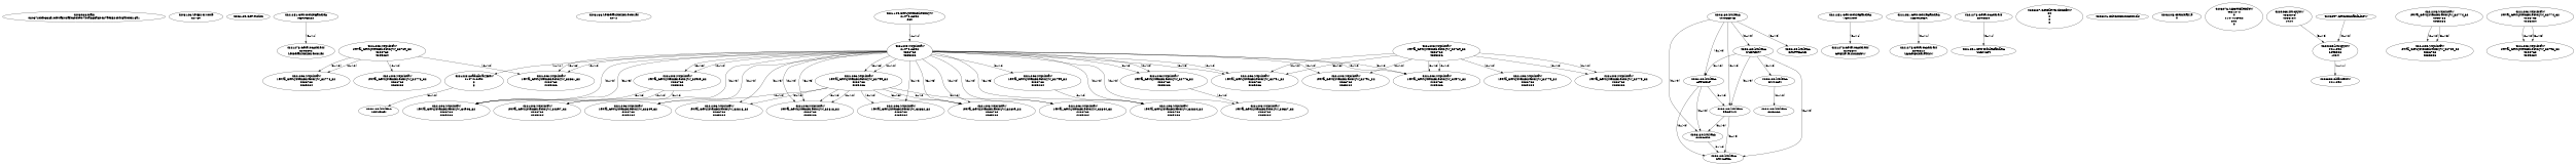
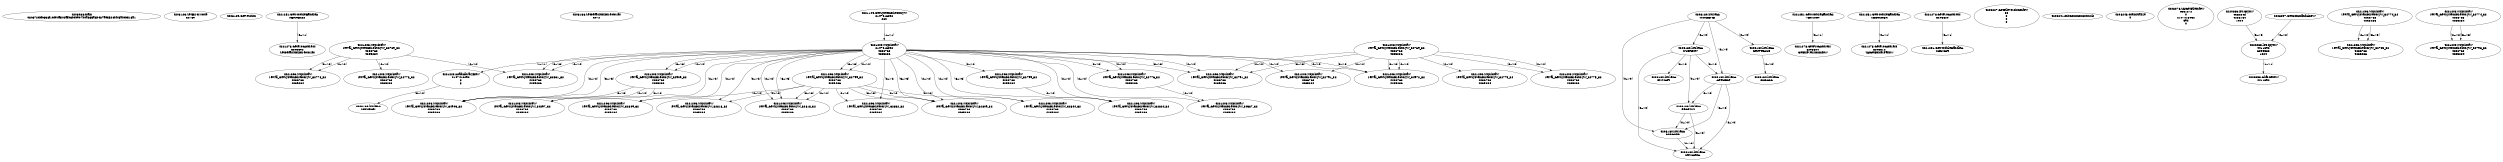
  digraph {
    n1 [label="4208088.main\n08c672cbfc638f1cde4a502afb6b0b907b0a665a6b487a9552cbf48abcb516a1"]
    n2 [label="4208123.SetErrorMode\n32769"]
    n3 [label="4208129.GetVersion\n"]
    n4 [label="4221251.GetModuleHandleA\nKERNEL32"]
    n5 [label="4221278.GetProcAddress\n6295592\nSetDefaultDllDirectories"]
    n6 [label="4208166.SetDefaultDllDirectories\n3072"]
    n7 [label="4221144.GetSystemDirectoryW\n2147416292\n260"]
    n8 [label="4221203.wsprintfW\n2147416292\n4236768\n4235286"]
    n9 [label="4221223.LoadLibraryExW\n2147416292\n0\n8"]
    n10 [label="4221203.wsprintfW\nretval_GetSystemDirectoryW_32831_32\n4236768\n4235286"]
    n11 [label="4221203.wsprintfW\nretval_GetSystemDirectoryW_32909_32\n4236768\n4235286"]
    n12 [label="4221203.wsprintfW\nretval_GetSystemDirectoryW_34903_32\n4236768\n4235286"]
    n13 [label="4221203.wsprintfW\nretval_GetSystemDirectoryW_34297_32\n4236768\n4235284"]
    n14 [label="4221203.wsprintfW\nretval_GetSystemDirectoryW_32776_32\n4236768\n4235286"]
    n15 [label="4221203.wsprintfW\nretval_GetSystemDirectoryW_34387_32\n4236768\n4235284"]
    n16 [label="4221203.wsprintfW\nretval_GetSystemDirectoryW_34972_32\n4236768\n4235286"]
    n17 [label="4221203.wsprintfW\nretval_GetSystemDirectoryW_32791_32\n4236768\n4235286"]
    n18 [label="4221203.wsprintfW\nretval_GetSystemDirectoryW_32799_32\n4236768\n4235286"]
    n19 [label="4221203.wsprintfW\nretval_GetSystemDirectoryW_32809_32\n4236768\n4235284"]
    n20 [label="4221203.wsprintfW\nretval_GetSystemDirectoryW_32818_32\n4236768\n4235284"]
    n21 [label="4221203.wsprintfW\nretval_GetSystemDirectoryW_32799_32\n4236768\n4235284"]
    n22 [label="4221203.wsprintfW\nretval_GetSystemDirectoryW_32824_32\n4236768\n4235286"]
    n23 [label="4221203.wsprintfW\nretval_GetSystemDirectoryW_32791_32\n4236768\n4235284"]
    n24 [label="4221203.wsprintfW\nretval_GetSystemDirectoryW_32818_32\n4236768\n4235286"]
    n25 [label="4221203.wsprintfW\nretval_GetSystemDirectoryW_32809_32\n4236768\n4235286"]
    n26 [label="4221203.wsprintfW\nretval_GetSystemDirectoryW_32844_32\n4236768\n4235284"]
    n27 [label="4221203.wsprintfW\nretval_GetSystemDirectoryW_32832_32\n4236768\n4235284"]
    n28 [label="4208180.lstrlenA\nSETUPAPI"]
    n29 [label="4208180.lstrlenA\nUXTHEME"]
    n30 [label="4208180.lstrlenA\nUSERENV"]
    n31 [label="4208180.lstrlenA\nAPPHELP"]
    n32 [label="4208180.lstrlenA\nPROPSYS"]
    n33 [label="4208180.lstrlenA\nCLBCATQ"]
    n34 [label="4208180.lstrlenA\nCRYPTBASE"]
    n35 [label="4208180.lstrlenA\nNTMARTA"]
    n36 [label="4208180.lstrlenA\nDWMAPI"]
    n37 [label="4221203.wsprintfW\nretval_GetSystemDirectoryW_32769_32\n4236768\n4235284"]
    n38 [label="4221203.wsprintfW\nretval_GetSystemDirectoryW_32778_32\n4236768\n4235286"]
    n39 [label="4221203.wsprintfW\nretval_GetSystemDirectoryW_32778_32\n4236768\n4235284"]
    n40 [label="4208180.lstrlenA\nOLEACC"]
    n41 [label="4221251.GetModuleHandleA\nVERSION"]
    n42 [label="4221278.GetProcAddress\n6295604\nGetFileVersionInfoW"]
    n43 [label="4221251.GetModuleHandleA\nSHFOLDER"]
    n44 [label="4221278.GetProcAddress\n6295612\nSHGetFolderPathW"]
    n45 [label="4221251.GetModuleHandleA\nSHLWAPI"]
    n46 [label="4221278.GetProcAddress\n6295620\n"]
    n47 [label="4208227.GetFileVersionInfoW\n30\n0\n0\n0"]
    n48 [label="4208241.InitCommonControls\n"]
    n49 [label="4208248.OleInitialize\n0"]
    n50 [label="4208276.SHGetFileInfoW\n4331272\n0\n2147416932\n692\n0"]
    n51 [label="4220233.lstrcpynW\n4362848\n4236164\n1024"]
    n52 [label="4220233.lstrcpynW\n4411392\n6295588\n1024"]
    n53 [label="4208353.CharNextW\n4411392"]
    n54 [label="4208297.GetCommandLineW\n"]
    n55 [label="4221203.wsprintfW\nretval_GetSystemDirectoryW_32769_32\n4236768\n4235286"]
    n56 [label="4221203.wsprintfW\nretval_GetSystemDirectoryW_32775_32\n4236768\n4235284"]
    n57 [label="4221203.wsprintfW\nretval_GetSystemDirectoryW_32775_32\n4236768\n4235286"]
    n58 [label="4221203.wsprintfW\nretval_GetSystemDirectoryW_32774_32\n4236768\n4235286"]
    n59 [label="4221203.wsprintfW\nretval_GetSystemDirectoryW_32785_32\n4236768\n4235286"]
    n60 [label="4221203.wsprintfW\nretval_GetSystemDirectoryW_32774_32\n4236768\n4235284"]
    n61 [label="4221203.wsprintfW\nretval_GetSystemDirectoryW_32798_32\n4236768\n4235284"]
    n4 -> n5 [label="(0-->1)"]
    n7 -> n8 [label="(1-->1)"]
    n8 -> n9 [label="(1-->1)"]
    n8 -> n10 [label="(2-->2)"]
    n8 -> n10 [label="(3-->3)"]
    n8 -> n11 [label="(2-->2)"]
    n8 -> n11 [label="(3-->3)"]
    n8 -> n12 [label="(2-->2)"]
    n8 -> n12 [label="(3-->3)"]
    n8 -> n13 [label="(2-->2)"]
    n8 -> n14 [label="(2-->2)"]
    n8 -> n14 [label="(3-->3)"]
    n8 -> n15 [label="(2-->2)"]
    n8 -> n16 [label="(2-->2)"]
    n8 -> n16 [label="(3-->3)"]
    n8 -> n17 [label="(2-->2)"]
    n8 -> n17 [label="(3-->3)"]
    n8 -> n18 [label="(2-->2)"]
    n8 -> n18 [label="(3-->3)"]
    n8 -> n19 [label="(2-->2)"]
    n8 -> n20 [label="(2-->2)"]
    n8 -> n21 [label="(2-->2)"]
    n8 -> n22 [label="(2-->2)"]
    n8 -> n22 [label="(3-->3)"]
    n8 -> n23 [label="(2-->2)"]
    n8 -> n24 [label="(2-->2)"]
    n8 -> n24 [label="(3-->3)"]
    n8 -> n25 [label="(2-->2)"]
    n8 -> n25 [label="(3-->3)"]
    n8 -> n26 [label="(2-->2)"]
    n8 -> n27 [label="(2-->2)"]
    n9 -> n28 [label="(3-->0)"]
    n11 -> n12 [label="(2-->2)"]
    n11 -> n12 [label="(3-->3)"]
    n11 -> n13 [label="(2-->2)"]
    n14 -> n15 [label="(2-->2)"]
    n18 -> n19 [label="(2-->2)"]
    n18 -> n20 [label="(2-->2)"]
    n18 -> n24 [label="(2-->2)"]
    n18 -> n24 [label="(3-->3)"]
    n18 -> n25 [label="(2-->2)"]
    n18 -> n25 [label="(3-->3)"]
    n18 -> n26 [label="(2-->2)"]
    n18 -> n27 [label="(2-->2)"]
    n21 -> n22 [label="(2-->2)"]
    n29 -> n30 [label="(0-->0)"]
    n29 -> n31 [label="(0-->0)"]
-   n29 -> n32 [label="(0-->0)"]
    n29 -> n33 [label="(0-->0)"]
    n29 -> n34 [label="(0-->0)"]
    n30 -> n31 [label="(0-->0)"]
    n30 -> n32 [label="(0-->0)"]
    n30 -> n35 [label="(0-->0)"]
    n30 -> n36 [label="(0-->0)"]
    n31 -> n32 [label="(0-->0)"]
    n31 -> n33 [label="(0-->0)"]
    n31 -> n35 [label="(0-->0)"]
    n32 -> n33 [label="(0-->0)"]
    n32 -> n35 [label="(0-->0)"]
    n33 -> n35 [label="(0-->0)"]
-   n36 -> n40 [label="(0-->0)"]
+   n34 -> n40 [label="(0-->0)"]
    n37 -> n10 [label="(2-->2)"]
    n37 -> n38 [label="(2-->2)"]
    n37 -> n39 [label="(2-->2)"]
    n37 -> n39 [label="(3-->3)"]
    n41 -> n42 [label="(0-->1)"]
    n43 -> n44 [label="(0-->1)"]
    n46 -> n45 [label="(0-->1)"]
    n51 -> n52 [label="(3-->3)"]
    n52 -> n53 [label="(1-->1)"]
    n54 -> n52 [label="(0-->2)"]
    n55 -> n16 [label="(2-->2)"]
    n55 -> n16 [label="(3-->3)"]
    n55 -> n17 [label="(2-->2)"]
    n55 -> n17 [label="(3-->3)"]
    n55 -> n23 [label="(2-->2)"]
    n55 -> n56 [label="(2-->2)"]
    n55 -> n57 [label="(2-->2)"]
    n55 -> n57 [label="(3-->3)"]
    n58 -> n59 [label="(2-->2)"]
    n58 -> n59 [label="(3-->3)"]
    n60 -> n61 [label="(2-->2)"]
    n60 -> n61 [label="(3-->3)"]
  }
